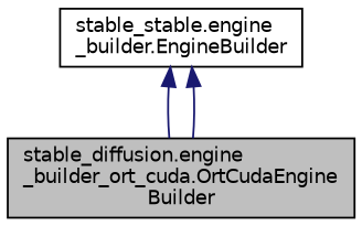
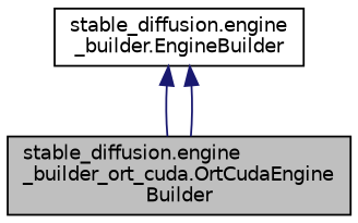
  digraph {
    node [color=black fontname=Helvetica fontsize=10 shape=record style=filled]
    edge [color=midnightblue dir=back fontname=Helvetica fontsize=10 labelfontname=Helvetica labelfontsize=10 style=solid]
    n1 [fillcolor=grey75 fontcolor=black height=0.2 label="stable_diffusion.engine\l_builder_ort_cuda.OrtCudaEngine\lBuilder" width=0.4]
-   n2 [fillcolor=white height=0.2 label="stable_stable.engine\l_builder.EngineBuilder" width=0.4]
+   n2 [fillcolor=white height=0.2 label="stable_diffusion.engine\l_builder.EngineBuilder" width=0.4]
    n2 -> n1
    n2 -> n1
  }
